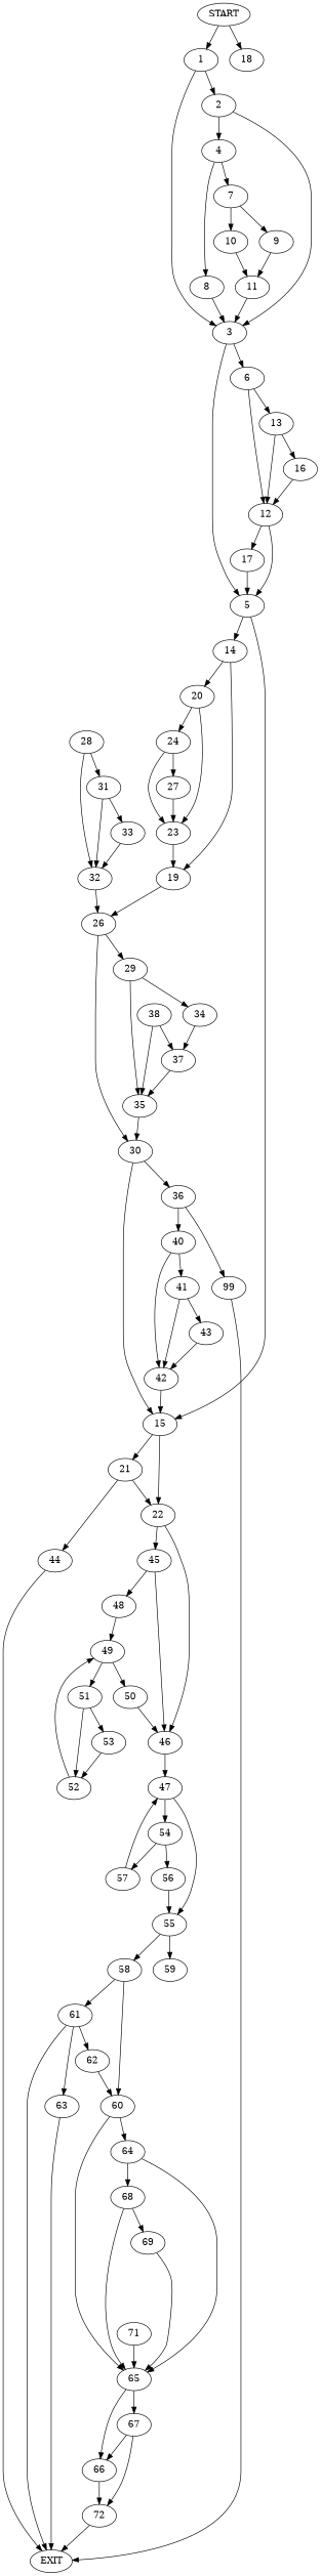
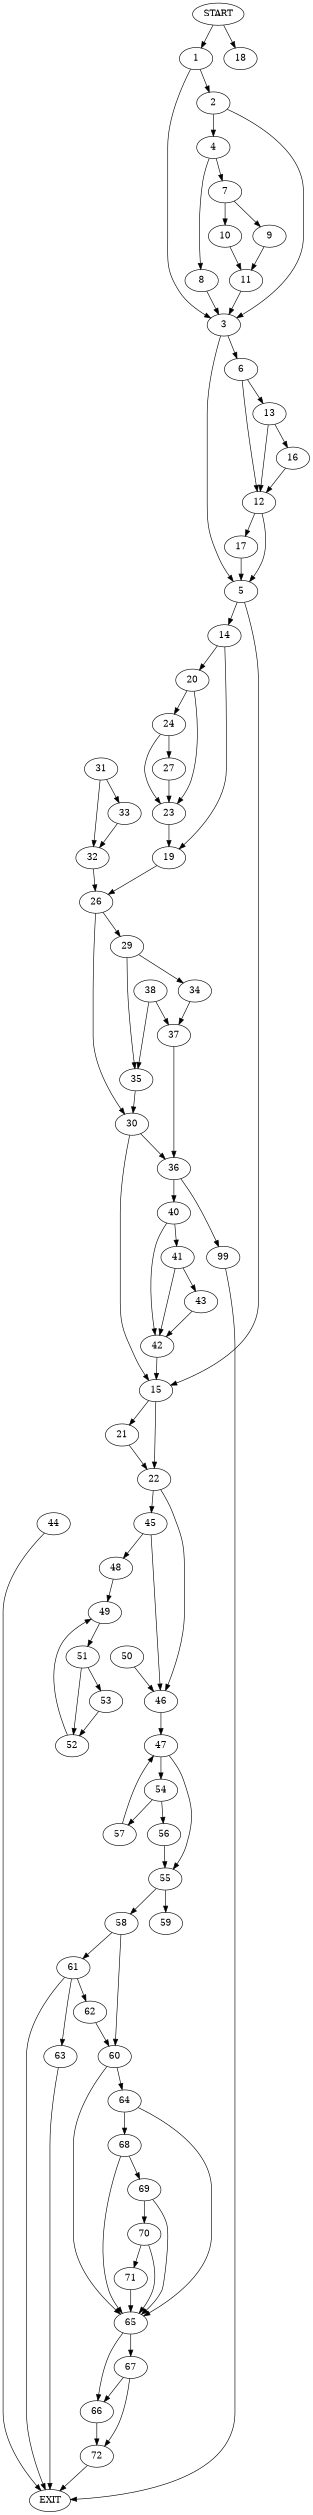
  digraph {
    n1 [label=START]
    1
    18
    2
    3
    n6 [label=EXIT]
    4
    5
    6
    7
    8
    14
    15
    12
    13
    9
    10
    19
    20
    21
    22
    17
    16
    11
    26
    23
    24
    44
    45
    46
    29
    30
    27
    48
    47
-   28
    31
    32
    34
    35
    36
    33
    37
    n44 [label=99]
    40
    38
    41
    42
    43
    49
    54
    55
    56
    57
    58
    59
    50
    51
    52
    53
    60
    61
    64
    65
    62
    63
    68
    66
    67
    69
    72
+   70
    71
    n1 -> 1
    n1 -> 18
    1 -> 2
    1 -> 3
    2 -> 3
    2 -> 4
    3 -> 5
    3 -> 6
    4 -> 7
    4 -> 8
    5 -> 14
    5 -> 15
    6 -> 12
    6 -> 13
    7 -> 9
    7 -> 10
    8 -> 3
    14 -> 19
    14 -> 20
    15 -> 21
    15 -> 22
    12 -> 5
    12 -> 17
    13 -> 12
    13 -> 16
    9 -> 11
    10 -> 11
    19 -> 26
    20 -> 23
    20 -> 24
    21 -> 22
-   21 -> 44
    22 -> 45
    22 -> 46
    17 -> 5
    16 -> 12
    11 -> 3
    26 -> 29
    26 -> 30
    23 -> 19
    24 -> 23
    24 -> 27
    44 -> n6
    45 -> 46
    45 -> 48
    46 -> 47
    29 -> 34
    29 -> 35
    30 -> 15
    30 -> 36
    27 -> 23
    48 -> 49
    47 -> 54
    47 -> 55
-   28 -> 31
-   28 -> 32
    31 -> 32
    31 -> 33
    32 -> 26
    34 -> 37
    35 -> 30
    36 -> n44
    36 -> 40
    33 -> 32
-   37 -> 35
+   37 -> 36
    n44 -> n6
    40 -> 41
    40 -> 42
    38 -> 35
    38 -> 37
    41 -> 42
    41 -> 43
    42 -> 15
    43 -> 42
-   49 -> 50
    49 -> 51
    54 -> 56
    54 -> 57
    55 -> 58
    55 -> 59
    56 -> 55
    57 -> 47
    58 -> 60
    58 -> 61
    50 -> 46
    51 -> 52
    51 -> 53
    52 -> 49
    53 -> 52
    60 -> 64
    60 -> 65
    61 -> n6
    61 -> 62
    61 -> 63
    64 -> 65
    64 -> 68
    65 -> 66
    65 -> 67
    62 -> 60
    63 -> n6
    68 -> 65
    68 -> 69
    66 -> 72
    67 -> 66
    67 -> 72
    69 -> 65
+   69 -> 70
    72 -> n6
+   70 -> 65
+   70 -> 71
    71 -> 65
  }
